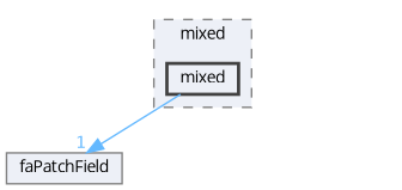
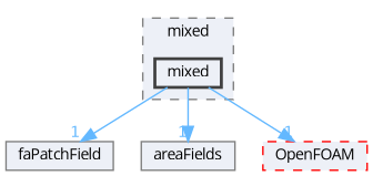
  digraph {
    compound=true
    fontname="Open Sans"
    node [color=grey50 fillcolor="#edf0f7" fontname="Open Sans" fontsize=10 shape=box style=filled]
    edge [color=steelblue1 fontcolor=steelblue1 fontname="Open Sans" fontsize=10 headlabel=1 labeldistance=1.5 labelfontname=Helvetica labelfontsize=10]
    n1 [color=grey25 height=0.2 label=mixed style="filled,bold" width=0.4]
    n2 [height=0.2 label=faPatchField width=0.4]
+   n3 [height=0.2 label=areaFields width=0.4]
+   n4 [color=red height=0.2 label=OpenFOAM style="filled,dashed" width=0.4]
    subgraph cluster_1 {
      bgcolor="#edf0f7"
      fontsize=10
      label=mixed
      pencolor=grey50
      style="filled,dashed"
      n1
    }
    n1 -> n2
+   n1 -> n3
+   n1 -> n4
  }
